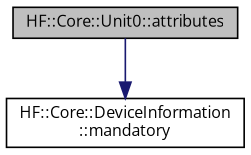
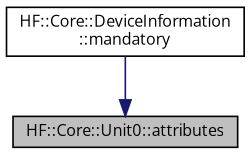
  digraph {
    rankdir=TB
    fontname="Open Sans"
    node [color=black fontname="Open Sans" fontsize=10 shape=record style=filled]
    n1 [fillcolor=grey75 fontcolor=black height=0.2 label="HF::Core::Unit0::attributes" width=0.4]
    n2 [fillcolor=white height=0.2 label="HF::Core::DeviceInformation\l::mandatory" width=0.4]
-   n1 -> n2 [color=midnightblue fontname="Open Sans" fontsize=10 labelfontname=Helvetica labelfontsize=10 style=solid]
+   n2 -> n1 [color=midnightblue fontname="Open Sans" fontsize=10 labelfontname=Helvetica labelfontsize=10 style=solid]
  }
